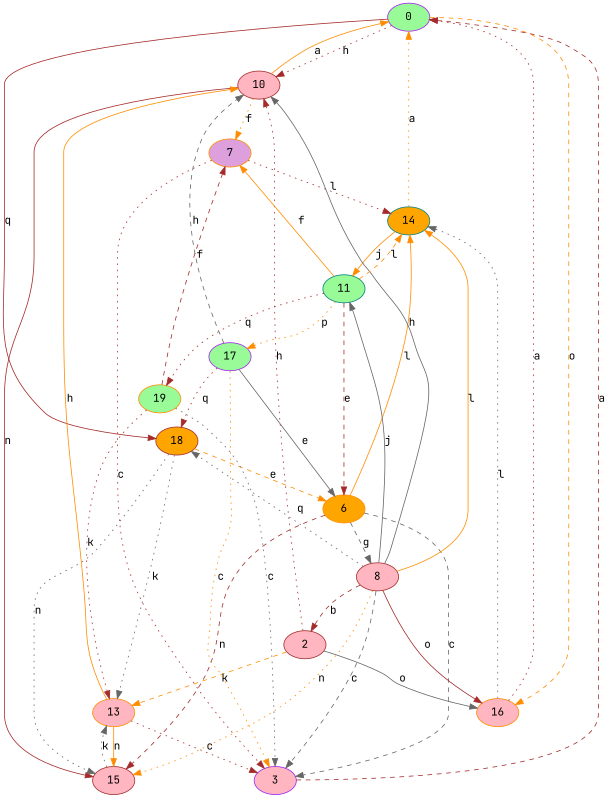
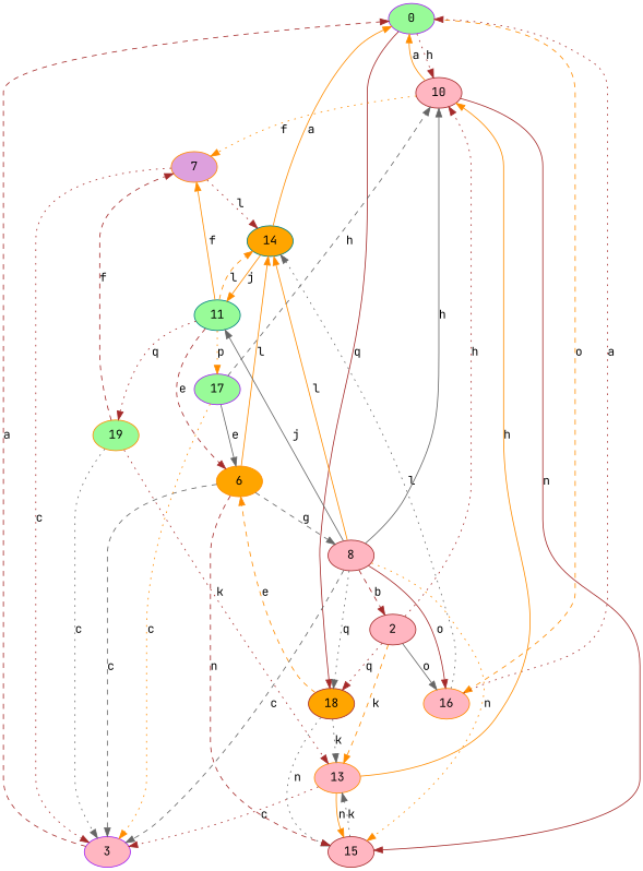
  strict digraph {
    fontname="JetBrains Mono"
    node [color=brown fillcolor=lightpink fontname="JetBrains Mono" style=filled]
    edge [color=brown fontname="JetBrains Mono" style=dotted]
    0 [color=purple fillcolor=palegreen]
    10
    16 [color=darkorange]
    18 [fillcolor=orange]
    15
    7 [color=darkorange fillcolor=plum]
    14 [color=teal fillcolor=orange]
    13 [color=darkorange]
    6 [color=darkorange fillcolor=orange]
    2
    3 [color=purple]
    8
    11 [color=teal fillcolor=palegreen]
    17 [color=purple fillcolor=palegreen]
    19 [color=darkorange fillcolor=palegreen]
    0 -> 10 [label=h]
    0 -> 16 [color=darkorange label=o style=dashed]
    0 -> 18 [label=q style=solid]
    10 -> 0 [color=darkorange label=a style=solid]
    10 -> 15 [label=n style=solid]
    10 -> 7 [color=darkorange label=f]
    16 -> 0 [label=a]
    16 -> 14 [color=gray40 label=l]
    18 -> 15 [color=gray40 label=n]
    18 -> 13 [color=gray40 label=k]
    18 -> 6 [color=darkorange label=e style=dashed]
    15 -> 13 [color=gray40 label=k]
    7 -> 14 [label=l]
    7 -> 3 [label=c]
-   14 -> 0 [color=darkorange label=a]
+   14 -> 0 [color=darkorange label=a style=solid]
    14 -> 11 [color=darkorange label=j style=solid]
    13 -> 10 [color=darkorange label=h style=solid]
    13 -> 15 [color=darkorange label=n style=solid]
    13 -> 3 [label=c]
    6 -> 15 [label=n style=dashed]
    6 -> 14 [color=darkorange label=l style=solid]
    6 -> 3 [color=gray40 label=c style=dashed]
    6 -> 8 [color=gray40 label=g style=dashed]
    2 -> 10 [label=h]
    2 -> 16 [color=gray40 label=o style=solid]
-   17 -> 18 [label=q]
+   2 -> 18 [label=q]
    2 -> 13 [color=darkorange label=k style=dashed]
    3 -> 0 [label=a style=dashed]
    8 -> 10 [color=gray40 label=h style=solid]
    8 -> 16 [label=o style=solid]
    8 -> 18 [color=gray40 label=q]
    8 -> 15 [color=darkorange label=n]
    8 -> 14 [color=darkorange label=l style=solid]
    8 -> 2 [label=b style=dashed]
    8 -> 3 [color=gray40 label=c style=dashed]
    8 -> 11 [color=gray40 label=j style=solid]
    11 -> 7 [color=darkorange label=f style=solid]
    11 -> 14 [color=darkorange label=l style=dashed]
    11 -> 6 [label=e style=dashed]
    11 -> 17 [color=darkorange label=p]
    11 -> 19 [label=q]
    17 -> 10 [color=gray40 label=h style=dashed]
    17 -> 6 [color=gray40 label=e style=solid]
    17 -> 3 [color=darkorange label=c]
    19 -> 7 [label=f style=dashed]
    19 -> 13 [label=k]
    19 -> 3 [color=gray40 label=c]
  }
